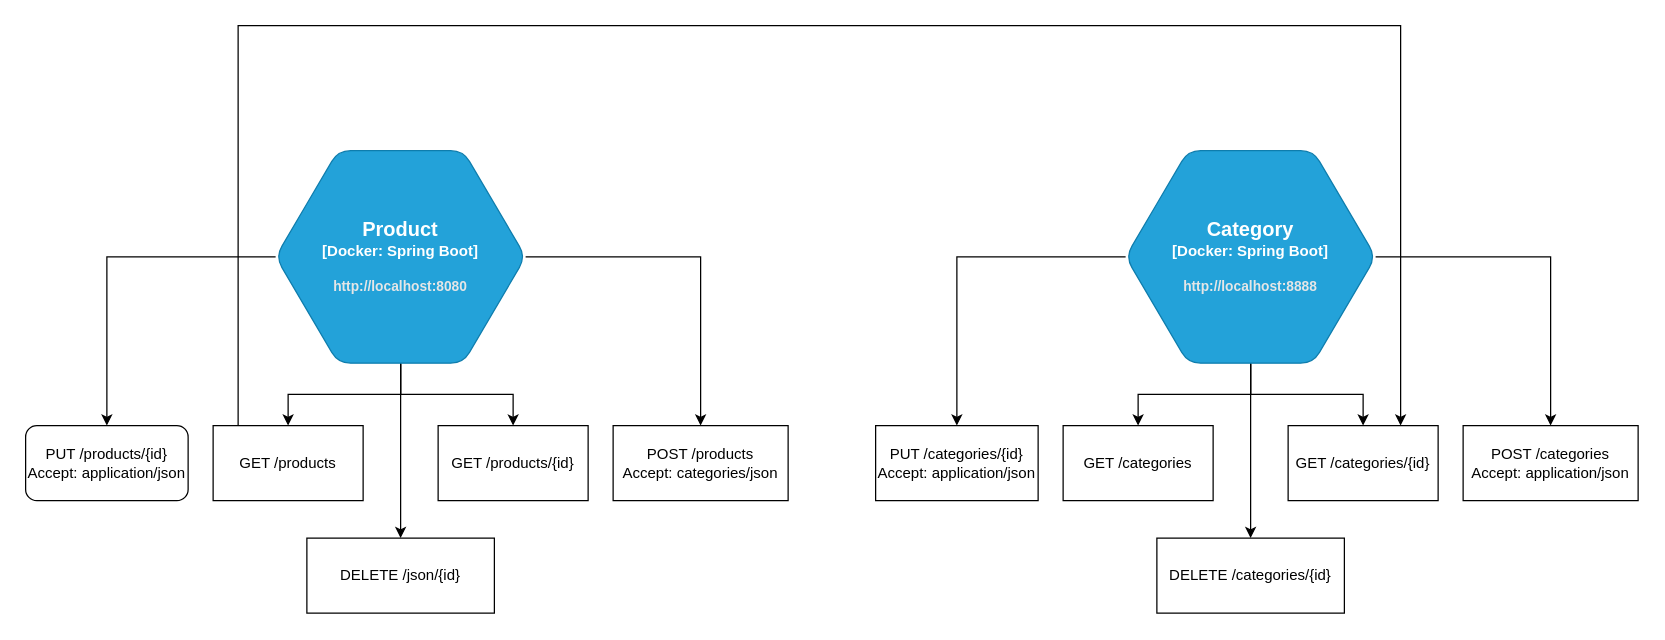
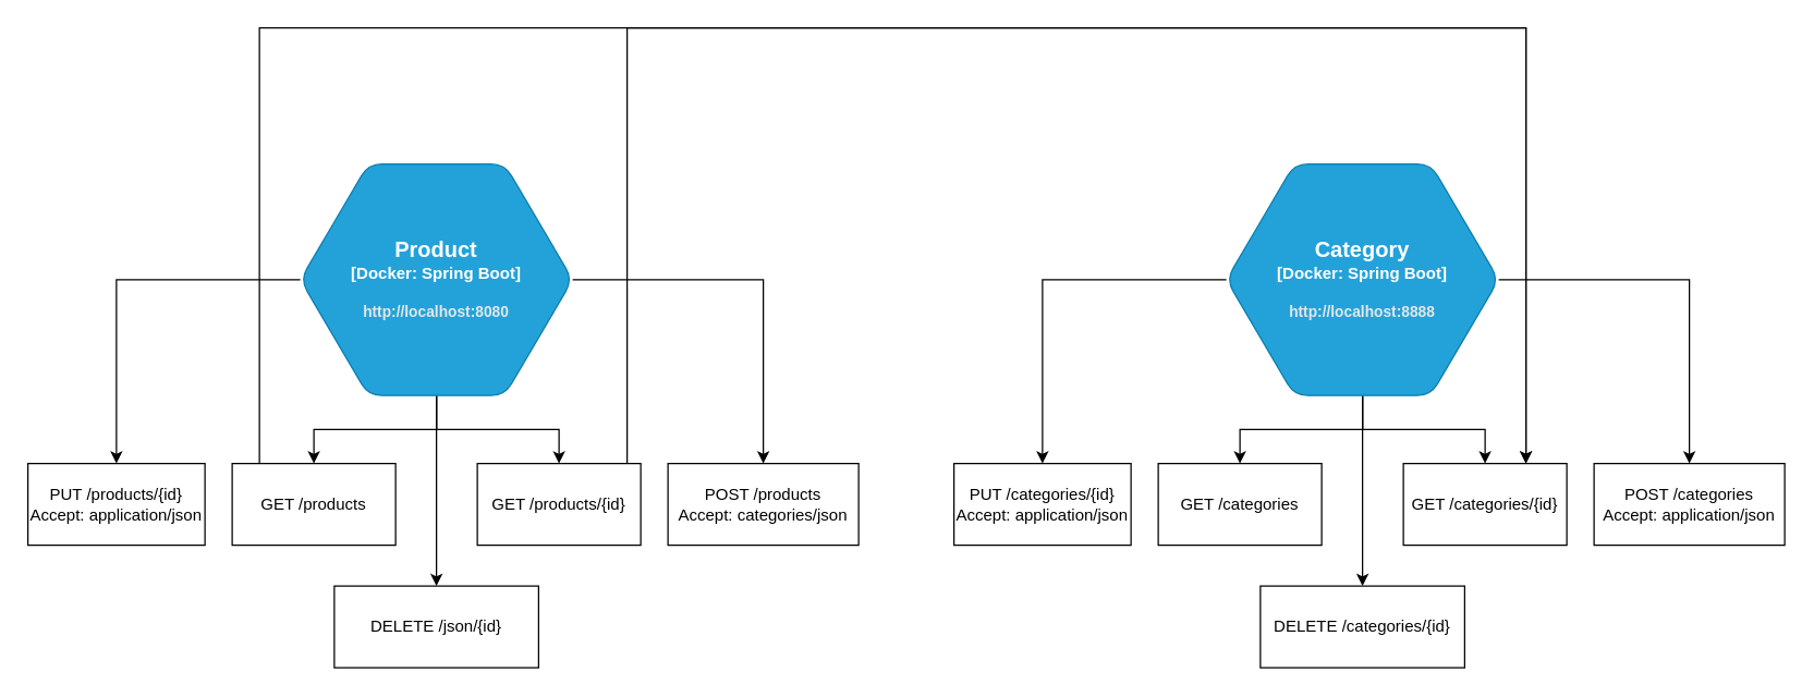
  <mxCell id="0" />
  <mxCell id="1" parent="0" />
  <mxCell id="2" style="edgeStyle=orthogonalEdgeStyle;rounded=0;orthogonalLoop=1;jettySize=auto;html=1;entryX=0.5;entryY=0;entryDx=0;entryDy=0;" edge="1" parent="1" source="7" target="9"><mxGeometry relative="1" as="geometry" /></mxCell>
  <mxCell id="3" style="edgeStyle=orthogonalEdgeStyle;rounded=0;orthogonalLoop=1;jettySize=auto;html=1;" edge="1" parent="1" source="7" target="11"><mxGeometry relative="1" as="geometry" /></mxCell>
  <mxCell id="4" style="edgeStyle=orthogonalEdgeStyle;rounded=0;orthogonalLoop=1;jettySize=auto;html=1;" edge="1" parent="1" source="7" target="12"><mxGeometry relative="1" as="geometry" /></mxCell>
  <mxCell id="5" style="edgeStyle=orthogonalEdgeStyle;rounded=0;orthogonalLoop=1;jettySize=auto;html=1;entryX=0.5;entryY=0;entryDx=0;entryDy=0;" edge="1" parent="1" source="7" target="13"><mxGeometry relative="1" as="geometry" /></mxCell>
  <mxCell id="6" style="edgeStyle=orthogonalEdgeStyle;rounded=0;orthogonalLoop=1;jettySize=auto;html=1;" edge="1" parent="1" source="7" target="14"><mxGeometry relative="1" as="geometry" /></mxCell>
  <mxCell id="7" value="&lt;font style=&quot;font-size: 16px&quot;&gt;&lt;b&gt;Product&lt;/font&gt;&lt;div&gt;[Docker:&amp;nbsp;Spring Boot]&lt;/div&gt;&lt;br&gt;&lt;div&gt;&lt;font style=&quot;font-size: 11px&quot;&gt;&lt;font color=&quot;#E6E6E6&quot;&gt;http://localhost:8080&lt;/font&gt;&lt;/div&gt;" style="shape=hexagon;size=50;perimeter=hexagonPerimeter2;whiteSpace=wrap;html=1;fixedSize=1;rounded=1;labelBackgroundColor=none;fillColor=#23A2D9;fontSize=12;fontColor=#ffffff;align=center;strokeColor=#0E7DAD;metaEdit=1;points=[[0.5,0,0],[1,0.25,0],[1,0.5,0],[1,0.75,0],[0.5,1,0],[0,0.75,0],[0,0.5,0],[0,0.25,0]];resizable=0;" vertex="1" parent="1"><mxGeometry x="220" y="120" width="200" height="170" as="geometry" /></mxCell>
  <mxCell id="8" style="edgeStyle=orthogonalEdgeStyle;rounded=0;orthogonalLoop=1;jettySize=auto;html=1;entryX=0.75;entryY=0;entryDx=0;entryDy=0;" edge="1" parent="1" source="9" target="22"><mxGeometry relative="1" as="geometry"><Array as="points"><mxPoint x="190" y="20" /><mxPoint x="1120" y="20" /></Array></mxGeometry></mxCell>
  <mxCell id="9" value="GET /products" style="rounded=0;whiteSpace=wrap;html=1;" vertex="1" parent="1"><mxGeometry x="170" y="340" width="120" height="60" as="geometry" /></mxCell>
+ <mxCell id="10" style="edgeStyle=orthogonalEdgeStyle;rounded=0;orthogonalLoop=1;jettySize=auto;html=1;entryX=0.75;entryY=0;entryDx=0;entryDy=0;" edge="1" parent="1" source="11" target="22"><mxGeometry relative="1" as="geometry"><Array as="points"><mxPoint x="460" y="20" /><mxPoint x="1120" y="20" /></Array></mxGeometry></mxCell>
  <mxCell id="11" value="GET /products/{id}" style="rounded=0;whiteSpace=wrap;html=1;" vertex="1" parent="1"><mxGeometry x="350" y="340" width="120" height="60" as="geometry" /></mxCell>
  <mxCell id="12" value="POST /products&lt;br&gt;Accept: categories/json" style="rounded=0;whiteSpace=wrap;html=1;" vertex="1" parent="1"><mxGeometry x="490" y="340" width="140" height="60" as="geometry" /></mxCell>
- <mxCell id="13" value="PUT /products/{id}&lt;br&gt;Accept: application/json" style="whiteSpace=wrap;html=1;rounded=1;" vertex="1" parent="1"><mxGeometry x="20" y="340" width="130" height="60" as="geometry" /></mxCell>
+ <mxCell id="13" value="PUT /products/{id}&lt;br&gt;Accept: application/json" style="rounded=0;whiteSpace=wrap;html=1;" vertex="1" parent="1"><mxGeometry x="20" y="340" width="130" height="60" as="geometry" /></mxCell>
  <mxCell id="14" value="DELETE /json/{id}" style="rounded=0;whiteSpace=wrap;html=1;" vertex="1" parent="1"><mxGeometry x="245" y="430" width="150" height="60" as="geometry" /></mxCell>
  <mxCell id="15" style="edgeStyle=orthogonalEdgeStyle;rounded=0;orthogonalLoop=1;jettySize=auto;html=1;entryX=0.5;entryY=0;entryDx=0;entryDy=0;" edge="1" parent="1" source="20" target="21"><mxGeometry relative="1" as="geometry" /></mxCell>
  <mxCell id="16" style="edgeStyle=orthogonalEdgeStyle;rounded=0;orthogonalLoop=1;jettySize=auto;html=1;" edge="1" parent="1" source="20" target="22"><mxGeometry relative="1" as="geometry" /></mxCell>
  <mxCell id="17" style="edgeStyle=orthogonalEdgeStyle;rounded=0;orthogonalLoop=1;jettySize=auto;html=1;" edge="1" parent="1" source="20" target="23"><mxGeometry relative="1" as="geometry" /></mxCell>
  <mxCell id="18" style="edgeStyle=orthogonalEdgeStyle;rounded=0;orthogonalLoop=1;jettySize=auto;html=1;entryX=0.5;entryY=0;entryDx=0;entryDy=0;" edge="1" parent="1" source="20" target="24"><mxGeometry relative="1" as="geometry" /></mxCell>
  <mxCell id="19" style="edgeStyle=orthogonalEdgeStyle;rounded=0;orthogonalLoop=1;jettySize=auto;html=1;" edge="1" parent="1" source="20" target="25"><mxGeometry relative="1" as="geometry" /></mxCell>
  <mxCell id="20" value="&lt;font style=&quot;font-size: 16px&quot;&gt;&lt;b&gt;Category&lt;/font&gt;&lt;div&gt;[Docker:&amp;nbsp;Spring Boot]&lt;/div&gt;&lt;br&gt;&lt;div&gt;&lt;font style=&quot;font-size: 11px&quot;&gt;&lt;font color=&quot;#E6E6E6&quot;&gt;http://localhost:8888&lt;/font&gt;&lt;/div&gt;" style="shape=hexagon;size=50;perimeter=hexagonPerimeter2;whiteSpace=wrap;html=1;fixedSize=1;rounded=1;labelBackgroundColor=none;fillColor=#23A2D9;fontSize=12;fontColor=#ffffff;align=center;strokeColor=#0E7DAD;metaEdit=1;points=[[0.5,0,0],[1,0.25,0],[1,0.5,0],[1,0.75,0],[0.5,1,0],[0,0.75,0],[0,0.5,0],[0,0.25,0]];resizable=0;" vertex="1" parent="1"><mxGeometry x="900" y="120" width="200" height="170" as="geometry" /></mxCell>
  <mxCell id="21" value="GET /categories" style="rounded=0;whiteSpace=wrap;html=1;" vertex="1" parent="1"><mxGeometry x="850" y="340" width="120" height="60" as="geometry" /></mxCell>
  <mxCell id="22" value="GET /categories/{id}" style="rounded=0;whiteSpace=wrap;html=1;" vertex="1" parent="1"><mxGeometry x="1030" y="340" width="120" height="60" as="geometry" /></mxCell>
  <mxCell id="23" value="POST /categories&lt;br&gt;Accept: application/json" style="rounded=0;whiteSpace=wrap;html=1;" vertex="1" parent="1"><mxGeometry x="1170" y="340" width="140" height="60" as="geometry" /></mxCell>
  <mxCell id="24" value="PUT /categories/{id}&lt;br&gt;Accept: application/json" style="rounded=0;whiteSpace=wrap;html=1;" vertex="1" parent="1"><mxGeometry x="700" y="340" width="130" height="60" as="geometry" /></mxCell>
  <mxCell id="25" value="DELETE /categories/{id}" style="rounded=0;whiteSpace=wrap;html=1;" vertex="1" parent="1"><mxGeometry x="925" y="430" width="150" height="60" as="geometry" /></mxCell>
